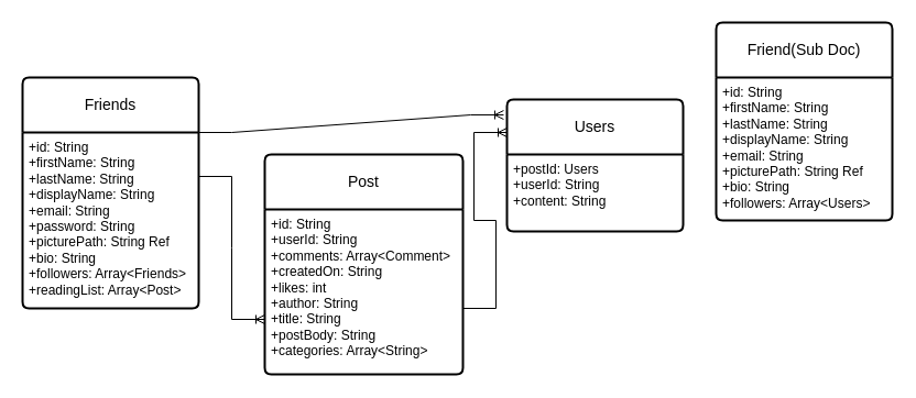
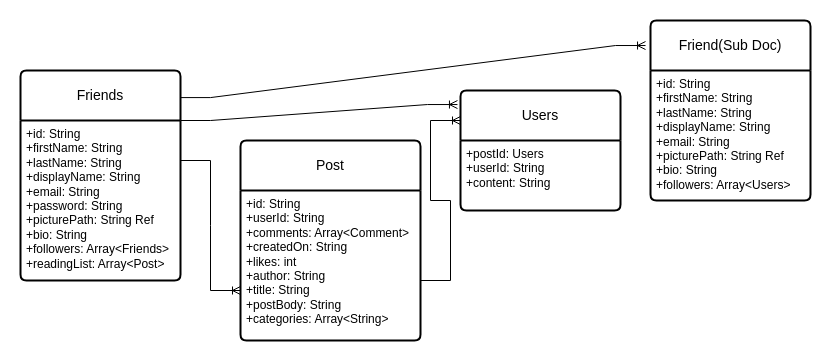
  <mxCell id="0" />
  <mxCell id="1" parent="0" />
  <mxCell id="2" value="Friends" style="swimlane;childLayout=stackLayout;horizontal=1;startSize=50;horizontalStack=0;rounded=1;fontSize=14;fontStyle=0;strokeWidth=2;resizeParent=0;resizeLast=1;shadow=0;dashed=0;align=center;arcSize=4;whiteSpace=wrap;html=1;" parent="1" vertex="1"><mxGeometry x="20" y="70" width="160" height="210" as="geometry" /></mxCell>
  <mxCell id="3" value="+id: String&lt;br&gt;+firstName: String&lt;br&gt;+lastName: String&lt;br&gt;+displayName: String&lt;br&gt;+email: String&lt;br&gt;+password: String&lt;br&gt;+picturePath: String Ref&lt;br&gt;+bio: String&lt;br&gt;+followers: Array&amp;lt;Friends&amp;gt;&lt;br&gt;+readingList: Array&amp;lt;Post&amp;gt;" style="align=left;strokeColor=none;fillColor=none;spacingLeft=4;fontSize=12;verticalAlign=top;resizable=0;rotatable=0;part=1;html=1;" parent="2" vertex="1"><mxGeometry y="50" width="160" height="160" as="geometry" /></mxCell>
  <mxCell id="4" value="Post" style="swimlane;childLayout=stackLayout;horizontal=1;startSize=50;horizontalStack=0;rounded=1;fontSize=14;fontStyle=0;strokeWidth=2;resizeParent=0;resizeLast=1;shadow=0;dashed=0;align=center;arcSize=4;whiteSpace=wrap;html=1;" vertex="1" parent="1"><mxGeometry x="240" y="140" width="180" height="200" as="geometry" /></mxCell>
  <mxCell id="5" value="+id: String&lt;br&gt;+userId: String&lt;br&gt;+comments: Array&amp;lt;Comment&amp;gt;&lt;br&gt;+createdOn: String&lt;br&gt;+likes: int&lt;br&gt;+author: String&lt;br&gt;+title: String&lt;br&gt;+postBody: String&lt;br&gt;+categories: Array&amp;lt;String&amp;gt;" style="align=left;strokeColor=none;fillColor=none;spacingLeft=4;fontSize=12;verticalAlign=top;resizable=0;rotatable=0;part=1;html=1;" vertex="1" parent="4"><mxGeometry y="50" width="180" height="150" as="geometry" /></mxCell>
  <mxCell id="6" value="Users" style="swimlane;childLayout=stackLayout;horizontal=1;startSize=50;horizontalStack=0;rounded=1;fontSize=14;fontStyle=0;strokeWidth=2;resizeParent=0;resizeLast=1;shadow=0;dashed=0;align=center;arcSize=4;whiteSpace=wrap;html=1;" vertex="1" parent="1"><mxGeometry x="460" y="90" width="160" height="120" as="geometry" /></mxCell>
  <mxCell id="7" value="+postId: Users&lt;br&gt;+userId: String&lt;br&gt;+content: String" style="align=left;strokeColor=none;fillColor=none;spacingLeft=4;fontSize=12;verticalAlign=top;resizable=0;rotatable=0;part=1;html=1;" vertex="1" parent="6"><mxGeometry y="50" width="160" height="70" as="geometry" /></mxCell>
  <mxCell id="8" value="Friend(Sub Doc)" style="swimlane;childLayout=stackLayout;horizontal=1;startSize=50;horizontalStack=0;rounded=1;fontSize=14;fontStyle=0;strokeWidth=2;resizeParent=0;resizeLast=1;shadow=0;dashed=0;align=center;arcSize=4;whiteSpace=wrap;html=1;" vertex="1" parent="1"><mxGeometry x="650" y="20" width="160" height="180" as="geometry" /></mxCell>
  <mxCell id="9" value="+id: String&lt;br&gt;+firstName: String&lt;br&gt;+lastName: String&lt;br&gt;+displayName: String&lt;br&gt;+email: String&lt;br&gt;+picturePath: String Ref&lt;br&gt;+bio: String&lt;br&gt;+followers: Array&amp;lt;Users&amp;gt;" style="align=left;strokeColor=none;fillColor=none;spacingLeft=4;fontSize=12;verticalAlign=top;resizable=0;rotatable=0;part=1;html=1;" vertex="1" parent="8"><mxGeometry y="50" width="160" height="130" as="geometry" /></mxCell>
  <mxCell id="10" value="" style="edgeStyle=entityRelationEdgeStyle;fontSize=12;html=1;endArrow=ERoneToMany;rounded=0;entryX=0;entryY=0.75;entryDx=0;entryDy=0;" edge="1" parent="1" target="4"><mxGeometry width="100" height="100" relative="1" as="geometry"><mxPoint x="180" y="160" as="sourcePoint" /><mxPoint x="280" y="60" as="targetPoint" /></mxGeometry></mxCell>
  <mxCell id="11" value="" style="edgeStyle=entityRelationEdgeStyle;fontSize=12;html=1;endArrow=ERoneToMany;rounded=0;entryX=0;entryY=0.25;entryDx=0;entryDy=0;" edge="1" parent="1" target="6"><mxGeometry width="100" height="100" relative="1" as="geometry"><mxPoint x="420" y="280" as="sourcePoint" /><mxPoint x="520" y="180" as="targetPoint" /></mxGeometry></mxCell>
  <mxCell id="12" value="" style="edgeStyle=entityRelationEdgeStyle;fontSize=12;html=1;endArrow=ERoneToMany;rounded=0;entryX=-0.019;entryY=0.117;entryDx=0;entryDy=0;entryPerimeter=0;exitX=1;exitY=0;exitDx=0;exitDy=0;" edge="1" parent="1" source="3" target="6"><mxGeometry width="100" height="100" relative="1" as="geometry"><mxPoint x="180" y="140" as="sourcePoint" /><mxPoint x="280" y="40" as="targetPoint" /></mxGeometry></mxCell>
+ <mxCell id="13" value="" style="edgeStyle=entityRelationEdgeStyle;fontSize=12;html=1;endArrow=ERoneToMany;rounded=0;entryX=-0.031;entryY=0.139;entryDx=0;entryDy=0;exitX=1;exitY=0.129;exitDx=0;exitDy=0;entryPerimeter=0;exitPerimeter=0;" edge="1" parent="1" source="2" target="8"><mxGeometry width="100" height="100" relative="1" as="geometry"><mxPoint x="180" y="100" as="sourcePoint" /><mxPoint x="280" y="0" as="targetPoint" /></mxGeometry></mxCell>
